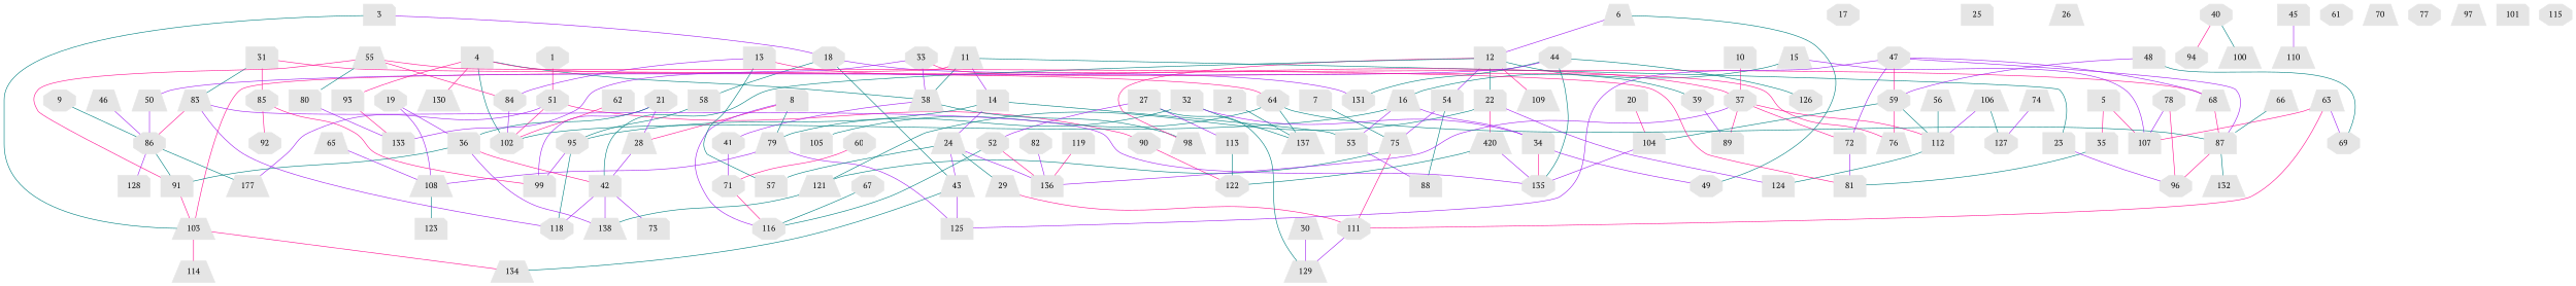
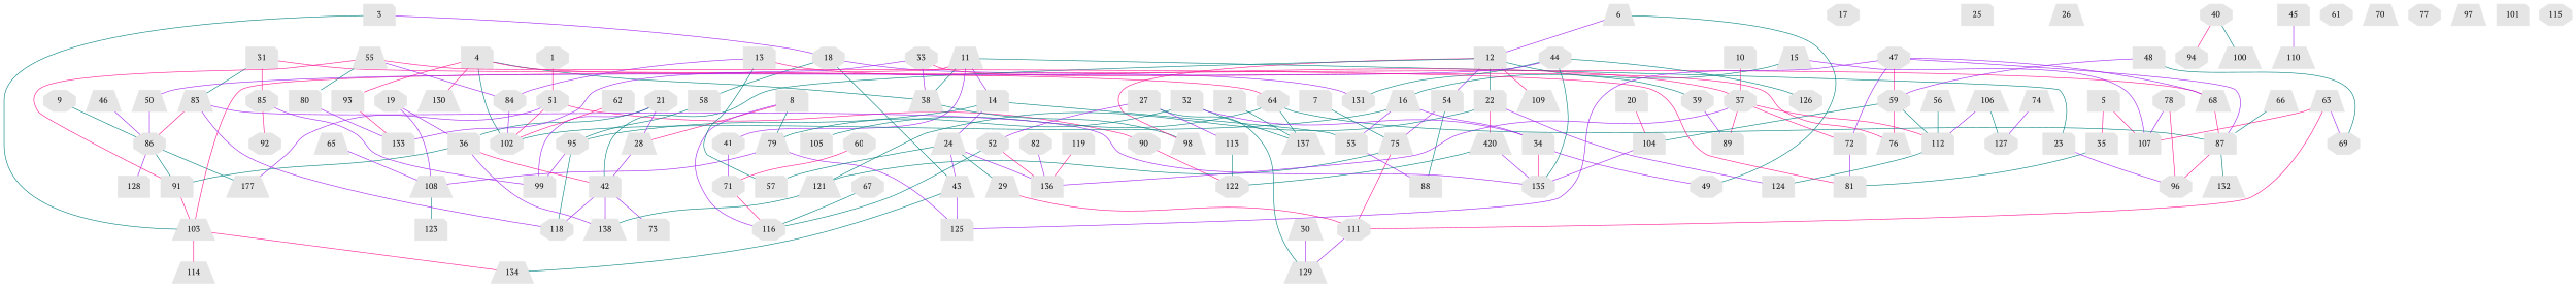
  graph {
    fontname="PT Serif"
    node [color=gray90 fontname="PT Serif" shape=note style=filled]
    edge [color=purple fontname="PT Serif"]
    1 [shape=octagon]
    51 [shape=octagon]
    102 [shape=octagon]
    90 [shape=octagon]
    n5 [label=177 shape=trapezium]
    137 [shape=trapezium]
    2
    18 [shape=octagon]
    3
    103 [shape=trapezium]
    43 [shape=trapezium]
    58
    131 [shape=octagon]
    134 [shape=trapezium]
    114 [shape=trapezium]
    38 [shape=trapezium]
    4
    68 [shape=trapezium]
    93
    130 [shape=trapezium]
    98 [shape=trapezium]
    87
    133
    5
    35
    107
    81
    6 [shape=trapezium]
    12
    49 [shape=octagon]
    22
    39 [shape=octagon]
    42
    54
    109 [shape=trapezium]
    75 [shape=trapezium]
    7
    121 [shape=trapezium]
    111 [shape=octagon]
    28 [shape=trapezium]
    8
    79 [shape=trapezium]
    116 [shape=octagon]
    108 [shape=trapezium]
    125
    9 [shape=octagon]
    86 [shape=octagon]
    91
    128
    37 [shape=octagon]
    10
    136
    72
    89
    112
    11 [shape=trapezium]
    14
    23
    41 [shape=octagon]
    24 [shape=trapezium]
    53
    95 [shape=octagon]
    96 [shape=octagon]
    71 [shape=octagon]
    n65 [label=420 shape=trapezium]
    124
    138 [shape=trapezium]
    73
    118 [shape=octagon]
    88
    13
    57
    84 [shape=octagon]
    29 [shape=trapezium]
    99
    15 [shape=trapezium]
    16 [shape=trapezium]
    34
    135 [shape=octagon]
    17 [shape=octagon]
    19 [shape=octagon]
    36
    123
    20
    104
    21 [shape=octagon]
    122 [shape=octagon]
    25
    26 [shape=trapezium]
    52 [shape=octagon]
    27
    113
    129 [shape=trapezium]
    30 [shape=trapezium]
    64 [shape=octagon]
    31
    83 [shape=trapezium]
    85 [shape=octagon]
    105
    92 [shape=octagon]
    32
    33 [shape=octagon]
    76 [shape=trapezium]
    40 [shape=octagon]
    94 [shape=octagon]
    100 [shape=trapezium]
    44 [shape=octagon]
    50 [shape=trapezium]
    126 [shape=octagon]
    110 [shape=trapezium]
    45
    46 [shape=trapezium]
    47 [shape=octagon]
    59 [shape=octagon]
    132 [shape=trapezium]
    48
    69 [shape=octagon]
    55 [shape=trapezium]
    80
    56 [shape=trapezium]
    60 [shape=octagon]
    61 [shape=octagon]
    62
    63 [shape=trapezium]
    65 [shape=trapezium]
    66 [shape=trapezium]
    67 [shape=octagon]
    70 [shape=trapezium]
    74 [shape=trapezium]
    127 [shape=octagon]
    77 [shape=octagon]
    78 [shape=octagon]
    82 [shape=octagon]
    97 [shape=trapezium]
    101
    106 [shape=trapezium]
    115 [shape=octagon]
    119
    1 -- 51 [color=deeppink]
    51 -- 102 [color=deeppink]
    51 -- 90 [color=deeppink]
    51 -- n5
    90 -- 122 [color=deeppink]
    2 -- 137 [color=teal]
    18 -- 43 [color=teal]
    18 -- 58 [color=teal]
    18 -- 131
    3 -- 18
    3 -- 103 [color=teal]
    103 -- 134 [color=deeppink]
    103 -- 114 [color=deeppink]
    43 -- 134 [color=teal]
    43 -- 125
    58 -- 95 [color=teal]
    38 -- 98 [color=teal]
    4 -- 102 [color=teal]
    4 -- 38 [color=teal]
    4 -- 68 [color=deeppink]
    4 -- 93 [color=deeppink]
    4 -- 130 [color=deeppink]
    68 -- 87 [color=deeppink]
    93 -- 133 [color=deeppink]
    87 -- 96 [color=deeppink]
    87 -- 132 [color=teal]
    5 -- 35 [color=deeppink]
    5 -- 107 [color=deeppink]
    35 -- 81 [color=teal]
    6 -- 12
    6 -- 49 [color=teal]
    12 -- 98 [color=deeppink]
    12 -- 22 [color=teal]
    12 -- 39 [color=teal]
    12 -- 42 [color=teal]
    12 -- 54
    12 -- 109 [color=deeppink]
    22 -- 121 [color=teal]
    22 -- n65 [color=deeppink]
    22 -- 124
    39 -- 89
    42 -- 138
    42 -- 73
    42 -- 118
    54 -- 75
    54 -- 88 [color=teal]
    75 -- 121 [color=teal]
    75 -- 111 [color=deeppink]
    7 -- 75 [color=teal]
    121 -- 138 [color=teal]
    111 -- 129
    28 -- 42
    8 -- 28 [color=deeppink]
    8 -- 79 [color=teal]
    8 -- 116
    79 -- 108
    79 -- 125
    108 -- 123 [color=teal]
    9 -- 86 [color=teal]
    86 -- n5 [color=teal]
    86 -- 91 [color=teal]
    86 -- 128
    91 -- 103 [color=deeppink]
    37 -- 136
    37 -- 72 [color=deeppink]
    37 -- 89 [color=deeppink]
    37 -- 112 [color=deeppink]
    10 -- 37 [color=deeppink]
    72 -- 81
    112 -- 124 [color=teal]
    11 -- 103 [color=deeppink]
    11 -- 38 [color=teal]
    11 -- 14
    11 -- 23 [color=teal]
-   38 -- 41
+   11 -- 41
    14 -- 24
    14 -- 53 [color=teal]
    14 -- 95 [color=teal]
    23 -- 96
    41 -- 71
    24 -- 43
    24 -- 136
    24 -- 57 [color=teal]
    24 -- 29 [color=teal]
    53 -- 88
    95 -- 118 [color=teal]
    95 -- 99
    71 -- 116 [color=deeppink]
    n65 -- 135
    n65 -- 122 [color=teal]
    13 -- 37 [color=deeppink]
    13 -- 57 [color=teal]
    13 -- 84
    84 -- 102
    29 -- 111 [color=deeppink]
    15 -- 107
    15 -- 16 [color=teal]
    16 -- 102 [color=teal]
    16 -- 53
    16 -- 34
    34 -- 49
    34 -- 135 [color=deeppink]
    19 -- 108
    19 -- 36
    36 -- 42 [color=deeppink]
    36 -- 91 [color=teal]
    36 -- 138
    20 -- 104 [color=deeppink]
    104 -- 135
    21 -- 28
    21 -- 99
    21 -- 36 [color=teal]
    52 -- 116 [color=teal]
    52 -- 136 [color=deeppink]
    27 -- 52
    27 -- 113
    27 -- 129 [color=teal]
    113 -- 122 [color=teal]
    30 -- 129
    64 -- 137 [color=teal]
    64 -- 87 [color=teal]
    64 -- 105 [color=teal]
    31 -- 64 [color=deeppink]
    31 -- 83 [color=teal]
    31 -- 85 [color=deeppink]
    83 -- 86 [color=deeppink]
    83 -- 118
    83 -- 135
-   85 -- 99 [color=deeppink]
+   85 -- 99
    85 -- 92 [color=deeppink]
    32 -- 137 [color=teal]
    32 -- 79 [color=teal]
    32 -- 34
    33 -- 38
    33 -- 133
    33 -- 76 [color=deeppink]
    40 -- 94 [color=deeppink]
    40 -- 100 [color=teal]
    44 -- 131 [color=teal]
    44 -- 135 [color=teal]
    44 -- 50
    44 -- 126 [color=teal]
    50 -- 86
    45 -- 110
    46 -- 86
    47 -- 68
    47 -- 87
    47 -- 125
    47 -- 72
    47 -- 59 [color=deeppink]
    59 -- 112 [color=teal]
    59 -- 104 [color=teal]
    59 -- 76 [color=deeppink]
    48 -- 59
    48 -- 69 [color=teal]
    55 -- 81 [color=deeppink]
    55 -- 91 [color=deeppink]
-   55 -- 84 [color=deeppink]
+   55 -- 84
    55 -- 80 [color=teal]
    80 -- 133
    56 -- 112 [color=teal]
    60 -- 71 [color=deeppink]
    62 -- 102 [color=deeppink]
    63 -- 107 [color=deeppink]
    63 -- 111 [color=deeppink]
    63 -- 69
    65 -- 108
    66 -- 87 [color=teal]
    67 -- 116 [color=teal]
    74 -- 127
    78 -- 107
    78 -- 96 [color=deeppink]
    82 -- 136
    106 -- 112
    106 -- 127 [color=teal]
    119 -- 136 [color=deeppink]
  }
